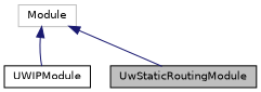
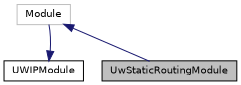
  digraph {
    node [color=black fillcolor=white fontname=Helvetica fontsize=10 shape=record style=filled]
    edge [color=midnightblue dir=back fontname=Helvetica fontsize=10 labelfontname=Helvetica labelfontsize=10 style=solid]
    n1 [fillcolor=grey75 fontcolor=black height=0.2 label=UwStaticRoutingModule width=0.4]
    n2 [height=0.2 label=UWIPModule width=0.4]
    n3 [color=grey75 height=0.2 label=Module width=0.4]
    n3 -> n1
-   n3 -> n2
+   n2 -> n3
  }
